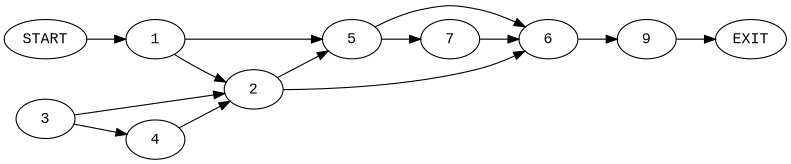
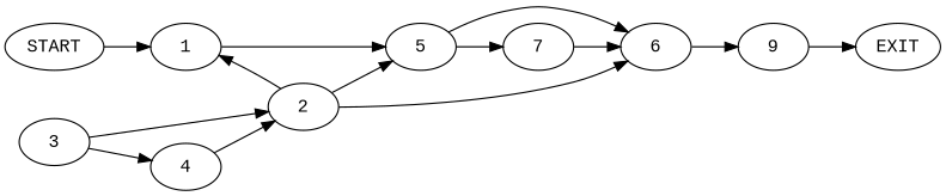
  digraph {
    fontname="Liberation Mono"
    rankdir=LR
    node [fontname="Liberation Mono"]
    edge [fontname="Liberation Mono"]
    n1 [label=START]
    1
    2
    5
    n5 [label=EXIT]
    6
    3
    4
    7
    9
    n1 -> 1
-   1 -> 2
+   2 -> 1
    1 -> 5
    2 -> 5
    2 -> 6
    5 -> 6
    5 -> 7
    6 -> 9
    3 -> 2
    3 -> 4
    4 -> 2
    7 -> 6
    9 -> n5
  }
